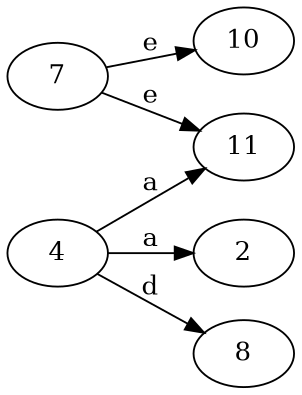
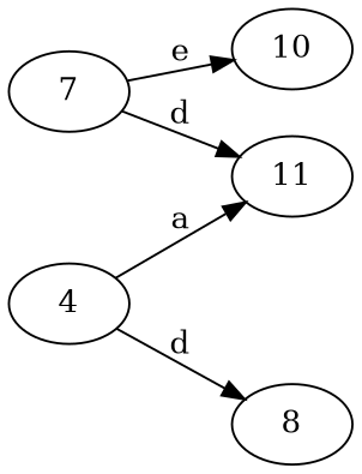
  strict digraph {
    fontname="DejaVu Serif"
    rankdir=LR
    node [fontname="DejaVu Serif"]
    edge [fontname="DejaVu Serif"]
    n1 [label=7]
    10
    11
    4
-   2
    8
    n1 -> 10 [label=e]
-   n1 -> 11 [label=e]
+   n1 -> 11 [label=d]
    4 -> 11 [label=a]
-   4 -> 2 [label=a]
    4 -> 8 [label=d]
  }
